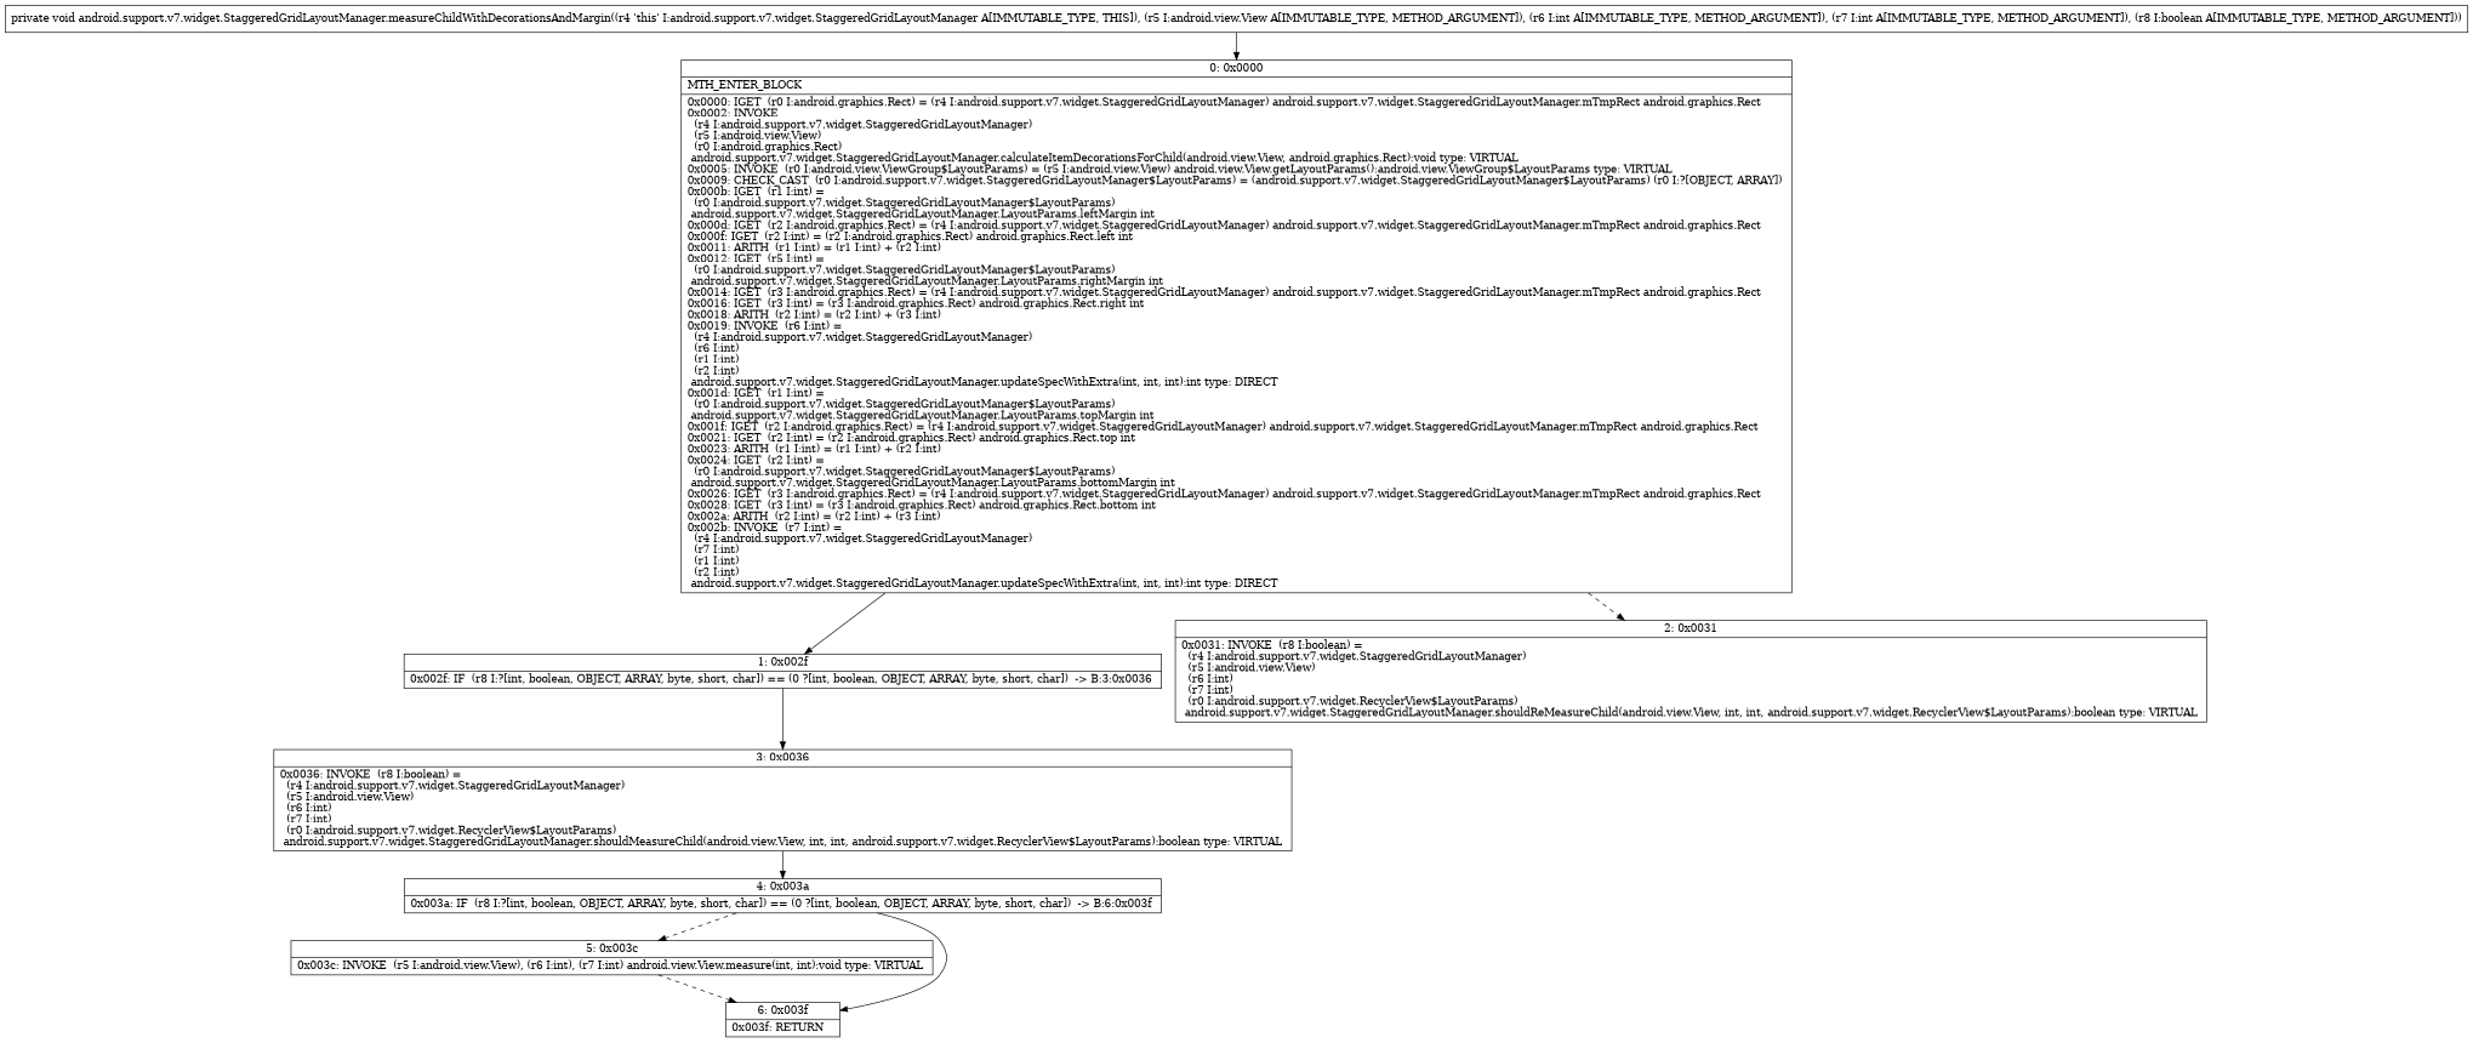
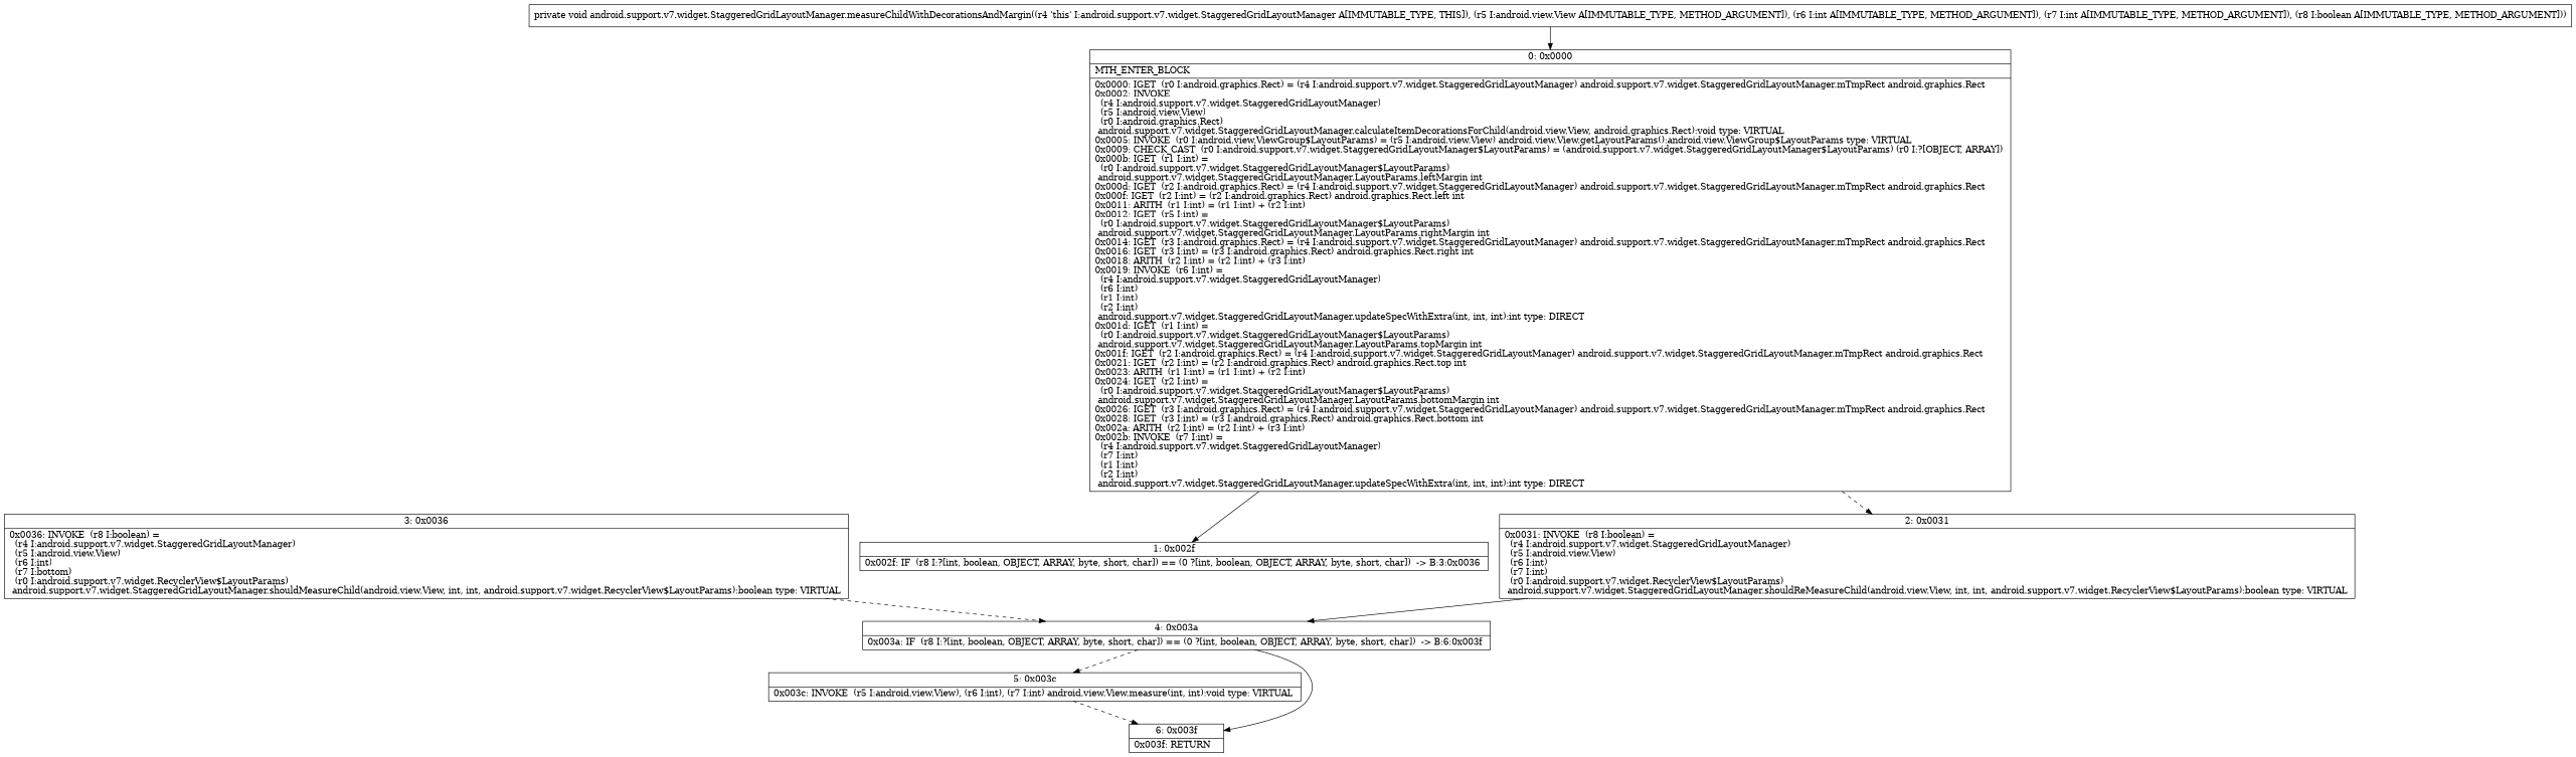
  digraph {
    node [shape=record]
    n1 [label="{0\:\ 0x0000|MTH_ENTER_BLOCK\l|0x0000: IGET  (r0 I:android.graphics.Rect) = (r4 I:android.support.v7.widget.StaggeredGridLayoutManager) android.support.v7.widget.StaggeredGridLayoutManager.mTmpRect android.graphics.Rect \l0x0002: INVOKE  \l  (r4 I:android.support.v7.widget.StaggeredGridLayoutManager)\l  (r5 I:android.view.View)\l  (r0 I:android.graphics.Rect)\l android.support.v7.widget.StaggeredGridLayoutManager.calculateItemDecorationsForChild(android.view.View, android.graphics.Rect):void type: VIRTUAL \l0x0005: INVOKE  (r0 I:android.view.ViewGroup$LayoutParams) = (r5 I:android.view.View) android.view.View.getLayoutParams():android.view.ViewGroup$LayoutParams type: VIRTUAL \l0x0009: CHECK_CAST  (r0 I:android.support.v7.widget.StaggeredGridLayoutManager$LayoutParams) = (android.support.v7.widget.StaggeredGridLayoutManager$LayoutParams) (r0 I:?[OBJECT, ARRAY]) \l0x000b: IGET  (r1 I:int) = \l  (r0 I:android.support.v7.widget.StaggeredGridLayoutManager$LayoutParams)\l android.support.v7.widget.StaggeredGridLayoutManager.LayoutParams.leftMargin int \l0x000d: IGET  (r2 I:android.graphics.Rect) = (r4 I:android.support.v7.widget.StaggeredGridLayoutManager) android.support.v7.widget.StaggeredGridLayoutManager.mTmpRect android.graphics.Rect \l0x000f: IGET  (r2 I:int) = (r2 I:android.graphics.Rect) android.graphics.Rect.left int \l0x0011: ARITH  (r1 I:int) = (r1 I:int) + (r2 I:int) \l0x0012: IGET  (r5 I:int) = \l  (r0 I:android.support.v7.widget.StaggeredGridLayoutManager$LayoutParams)\l android.support.v7.widget.StaggeredGridLayoutManager.LayoutParams.rightMargin int \l0x0014: IGET  (r3 I:android.graphics.Rect) = (r4 I:android.support.v7.widget.StaggeredGridLayoutManager) android.support.v7.widget.StaggeredGridLayoutManager.mTmpRect android.graphics.Rect \l0x0016: IGET  (r3 I:int) = (r3 I:android.graphics.Rect) android.graphics.Rect.right int \l0x0018: ARITH  (r2 I:int) = (r2 I:int) + (r3 I:int) \l0x0019: INVOKE  (r6 I:int) = \l  (r4 I:android.support.v7.widget.StaggeredGridLayoutManager)\l  (r6 I:int)\l  (r1 I:int)\l  (r2 I:int)\l android.support.v7.widget.StaggeredGridLayoutManager.updateSpecWithExtra(int, int, int):int type: DIRECT \l0x001d: IGET  (r1 I:int) = \l  (r0 I:android.support.v7.widget.StaggeredGridLayoutManager$LayoutParams)\l android.support.v7.widget.StaggeredGridLayoutManager.LayoutParams.topMargin int \l0x001f: IGET  (r2 I:android.graphics.Rect) = (r4 I:android.support.v7.widget.StaggeredGridLayoutManager) android.support.v7.widget.StaggeredGridLayoutManager.mTmpRect android.graphics.Rect \l0x0021: IGET  (r2 I:int) = (r2 I:android.graphics.Rect) android.graphics.Rect.top int \l0x0023: ARITH  (r1 I:int) = (r1 I:int) + (r2 I:int) \l0x0024: IGET  (r2 I:int) = \l  (r0 I:android.support.v7.widget.StaggeredGridLayoutManager$LayoutParams)\l android.support.v7.widget.StaggeredGridLayoutManager.LayoutParams.bottomMargin int \l0x0026: IGET  (r3 I:android.graphics.Rect) = (r4 I:android.support.v7.widget.StaggeredGridLayoutManager) android.support.v7.widget.StaggeredGridLayoutManager.mTmpRect android.graphics.Rect \l0x0028: IGET  (r3 I:int) = (r3 I:android.graphics.Rect) android.graphics.Rect.bottom int \l0x002a: ARITH  (r2 I:int) = (r2 I:int) + (r3 I:int) \l0x002b: INVOKE  (r7 I:int) = \l  (r4 I:android.support.v7.widget.StaggeredGridLayoutManager)\l  (r7 I:int)\l  (r1 I:int)\l  (r2 I:int)\l android.support.v7.widget.StaggeredGridLayoutManager.updateSpecWithExtra(int, int, int):int type: DIRECT \l}"]
    n2 [label="{1\:\ 0x002f|0x002f: IF  (r8 I:?[int, boolean, OBJECT, ARRAY, byte, short, char]) == (0 ?[int, boolean, OBJECT, ARRAY, byte, short, char])  \-\> B:3:0x0036 \l}"]
    n3 [label="{2\:\ 0x0031|0x0031: INVOKE  (r8 I:boolean) = \l  (r4 I:android.support.v7.widget.StaggeredGridLayoutManager)\l  (r5 I:android.view.View)\l  (r6 I:int)\l  (r7 I:int)\l  (r0 I:android.support.v7.widget.RecyclerView$LayoutParams)\l android.support.v7.widget.StaggeredGridLayoutManager.shouldReMeasureChild(android.view.View, int, int, android.support.v7.widget.RecyclerView$LayoutParams):boolean type: VIRTUAL \l}"]
-   n4 [label="{3\:\ 0x0036|0x0036: INVOKE  (r8 I:boolean) = \l  (r4 I:android.support.v7.widget.StaggeredGridLayoutManager)\l  (r5 I:android.view.View)\l  (r6 I:int)\l  (r7 I:int)\l  (r0 I:android.support.v7.widget.RecyclerView$LayoutParams)\l android.support.v7.widget.StaggeredGridLayoutManager.shouldMeasureChild(android.view.View, int, int, android.support.v7.widget.RecyclerView$LayoutParams):boolean type: VIRTUAL \l}"]
+   n4 [label="{3\:\ 0x0036|0x0036: INVOKE  (r8 I:boolean) = \l  (r4 I:android.support.v7.widget.StaggeredGridLayoutManager)\l  (r5 I:android.view.View)\l  (r6 I:int)\l  (r7 I:bottom)\l  (r0 I:android.support.v7.widget.RecyclerView$LayoutParams)\l android.support.v7.widget.StaggeredGridLayoutManager.shouldMeasureChild(android.view.View, int, int, android.support.v7.widget.RecyclerView$LayoutParams):boolean type: VIRTUAL \l}"]
    n5 [label="{4\:\ 0x003a|0x003a: IF  (r8 I:?[int, boolean, OBJECT, ARRAY, byte, short, char]) == (0 ?[int, boolean, OBJECT, ARRAY, byte, short, char])  \-\> B:6:0x003f \l}"]
    n6 [label="{5\:\ 0x003c|0x003c: INVOKE  (r5 I:android.view.View), (r6 I:int), (r7 I:int) android.view.View.measure(int, int):void type: VIRTUAL \l}"]
    n7 [label="{6\:\ 0x003f|0x003f: RETURN   \l}"]
    n8 [label="{private void android.support.v7.widget.StaggeredGridLayoutManager.measureChildWithDecorationsAndMargin((r4 'this' I:android.support.v7.widget.StaggeredGridLayoutManager A[IMMUTABLE_TYPE, THIS]), (r5 I:android.view.View A[IMMUTABLE_TYPE, METHOD_ARGUMENT]), (r6 I:int A[IMMUTABLE_TYPE, METHOD_ARGUMENT]), (r7 I:int A[IMMUTABLE_TYPE, METHOD_ARGUMENT]), (r8 I:boolean A[IMMUTABLE_TYPE, METHOD_ARGUMENT])) }"]
    n1 -> n2
    n1 -> n3 [style=dashed]
-   n2 -> n4
-   n4 -> n5
+   n3 -> n5
+   n4 -> n5 [style=dashed]
    n5 -> n6 [style=dashed]
    n5 -> n7
    n6 -> n7 [style=dashed]
    n8 -> n1
  }
